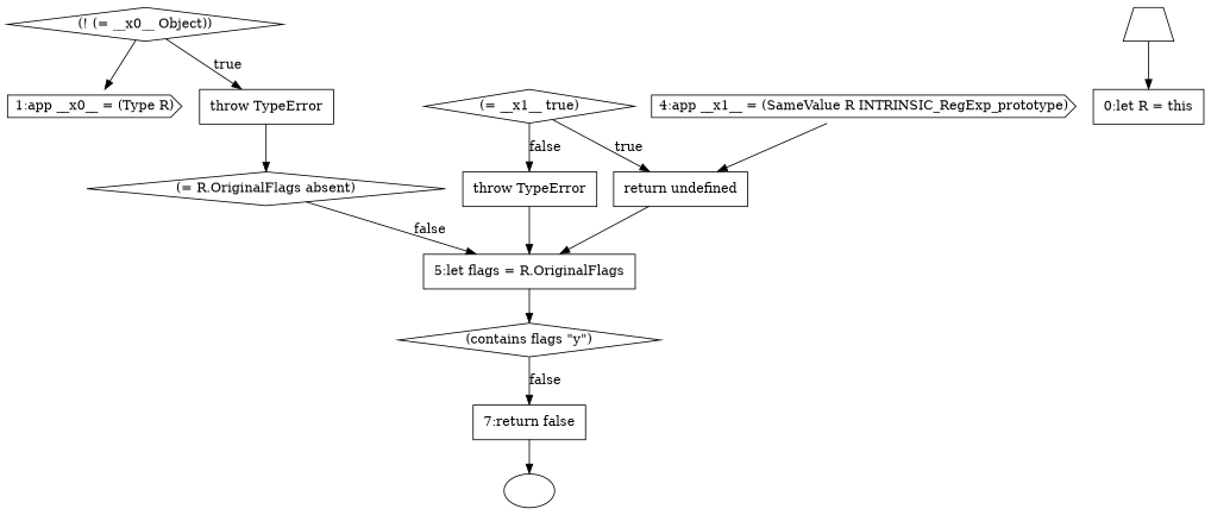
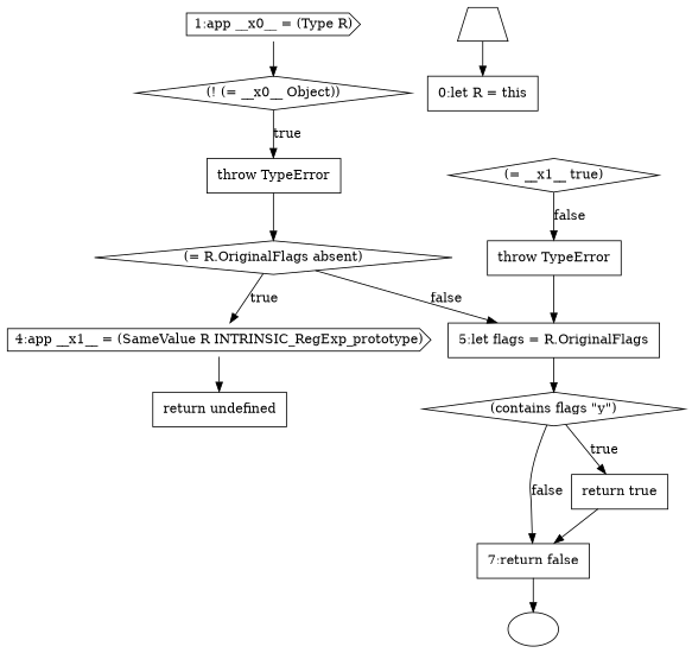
  digraph {
    node [color=black fillcolor=white shape=none style=filled]
    edge [color=black]
    n1 [label=<<font color="black">1:app __x0__ = (Type R)</font>> shape=cds]
    n2 [label=<<font color="black">(! (= __x0__ Object))</font>> shape=diamond]
    n3 [label=<<font color="black">     <table border="0" cellborder="1" cellspacing="0" cellpadding="10">       <tr><td align="left">throw TypeError</td></tr>     </table>   </font>> margin=0]
    n4 [label=<<font color="black">(contains flags &quot;y&quot;)</font>> shape=diamond]
    n5 [label=<<font color="black">     <table border="0" cellborder="1" cellspacing="0" cellpadding="10">       <tr><td align="left">7:return false</td></tr>     </table>   </font>> margin=0]
+   n6 [label=<<font color="black">     <table border="0" cellborder="1" cellspacing="0" cellpadding="10">       <tr><td align="left">return true</td></tr>     </table>   </font>> margin=0]
    n7 [label=" " shape=ellipse]
    n8 [label=<<font color="black">(= __x1__ true)</font>> shape=diamond]
    n9 [label=<<font color="black">     <table border="0" cellborder="1" cellspacing="0" cellpadding="10">       <tr><td align="left">throw TypeError</td></tr>     </table>   </font>> margin=0]
    n10 [label=<<font color="black">     <table border="0" cellborder="1" cellspacing="0" cellpadding="10">       <tr><td align="left">return undefined</td></tr>     </table>   </font>> margin=0]
    n11 [label=<<font color="black">     <table border="0" cellborder="1" cellspacing="0" cellpadding="10">       <tr><td align="left">5:let flags = R.OriginalFlags</td></tr>     </table>   </font>> margin=0]
    n12 [label=" " shape=trapezium]
    n13 [label=<<font color="black">     <table border="0" cellborder="1" cellspacing="0" cellpadding="10">       <tr><td align="left">0:let R = this</td></tr>     </table>   </font>> margin=0]
    n14 [label=<<font color="black">(= R.OriginalFlags absent)</font>> shape=diamond]
    n15 [label=<<font color="black">4:app __x1__ = (SameValue R INTRINSIC_RegExp_prototype)</font>> shape=cds]
-   n2 -> n1
+   n1 -> n2
    n2 -> n3 [label=<<font color="black">true</font>>]
    n3 -> n14
    n4 -> n5 [label=<<font color="black">false</font>>]
+   n4 -> n6 [label=<<font color="black">true</font>>]
    n5 -> n7
+   n6 -> n5
    n8 -> n9 [label=<<font color="black">false</font>>]
-   n8 -> n10 [label=<<font color="black">true</font>>]
    n9 -> n11
-   n10 -> n11
    n11 -> n4
    n12 -> n13
    n14 -> n11 [label=<<font color="black">false</font>>]
+   n14 -> n15 [label=<<font color="black">true</font>>]
    n15 -> n10
  }
